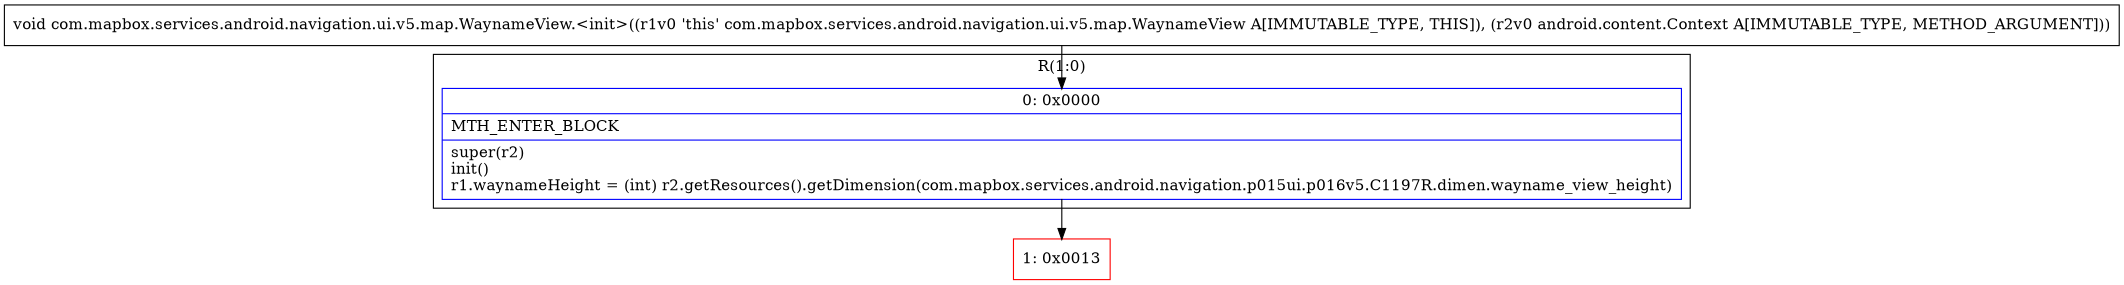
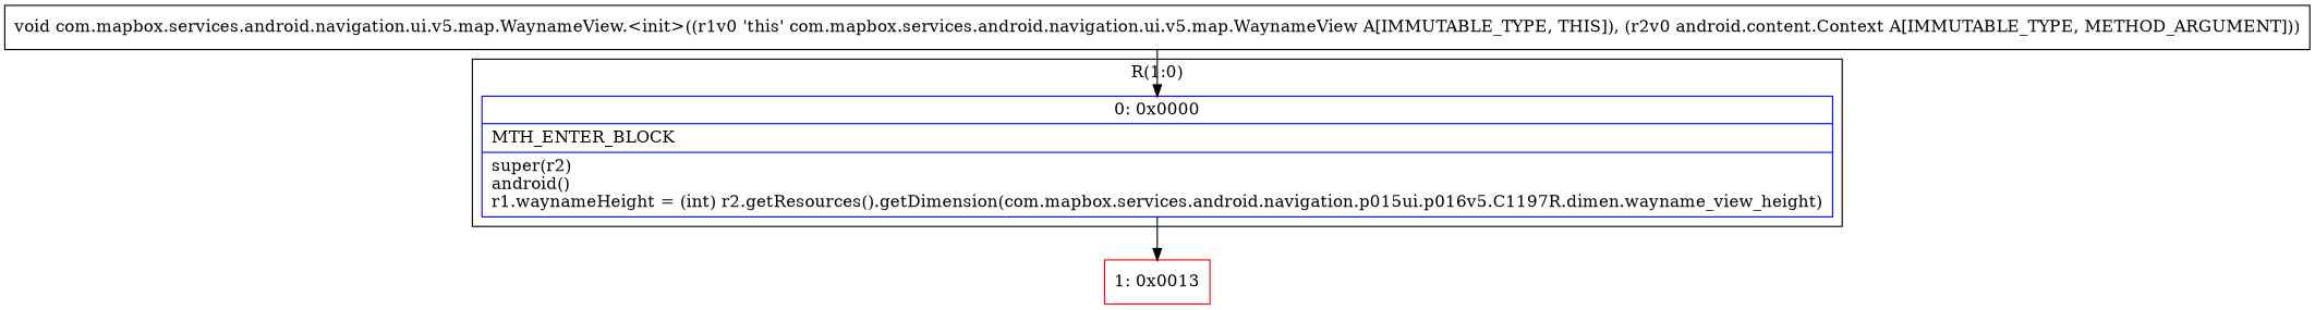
  digraph {
    node [shape=record]
-   n1 [color=blue label="{0\:\ 0x0000|MTH_ENTER_BLOCK\l|super(r2)\linit()\lr1.waynameHeight = (int) r2.getResources().getDimension(com.mapbox.services.android.navigation.p015ui.p016v5.C1197R.dimen.wayname_view_height)\l}"]
+   n1 [color=blue label="{0\:\ 0x0000|MTH_ENTER_BLOCK\l|super(r2)\landroid()\lr1.waynameHeight = (int) r2.getResources().getDimension(com.mapbox.services.android.navigation.p015ui.p016v5.C1197R.dimen.wayname_view_height)\l}"]
    n2 [color=red label="{1\:\ 0x0013}"]
    n3 [label="{void com.mapbox.services.android.navigation.ui.v5.map.WaynameView.\<init\>((r1v0 'this' com.mapbox.services.android.navigation.ui.v5.map.WaynameView A[IMMUTABLE_TYPE, THIS]), (r2v0 android.content.Context A[IMMUTABLE_TYPE, METHOD_ARGUMENT])) }"]
    subgraph cluster_1 {
      label="R(1:0)"
      n1
    }
    n1 -> n2
    n3 -> n1
  }
